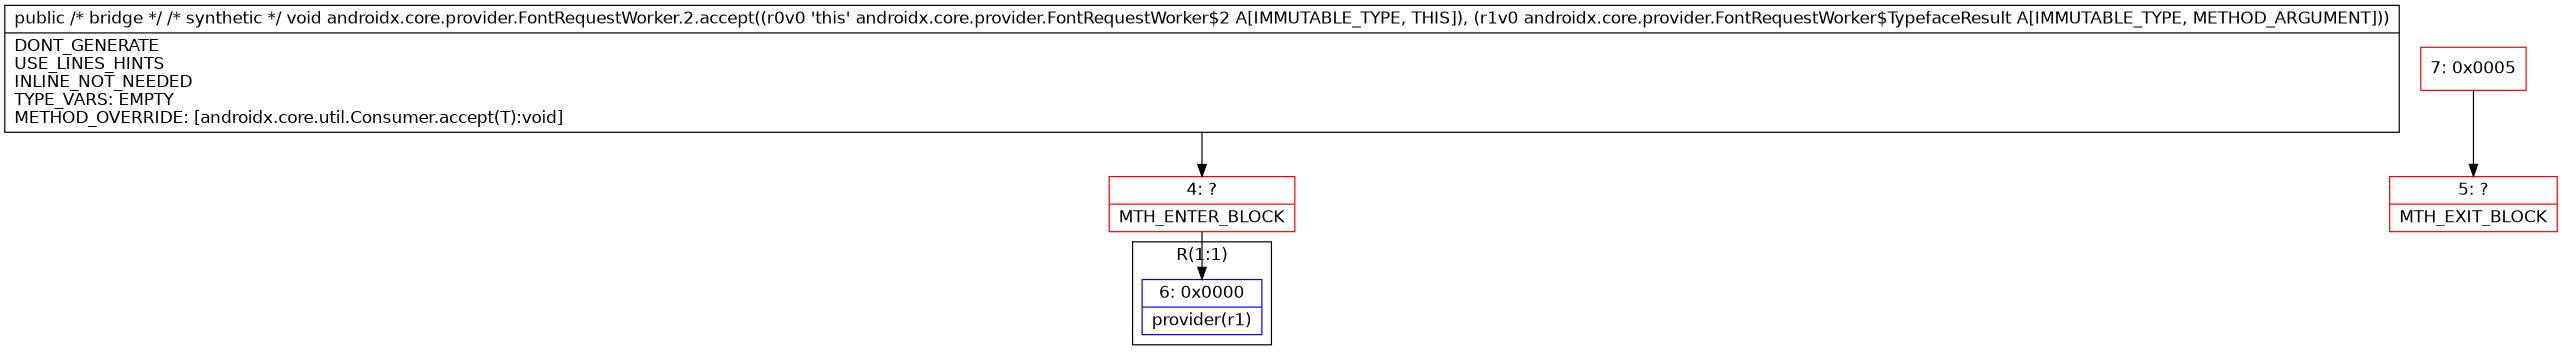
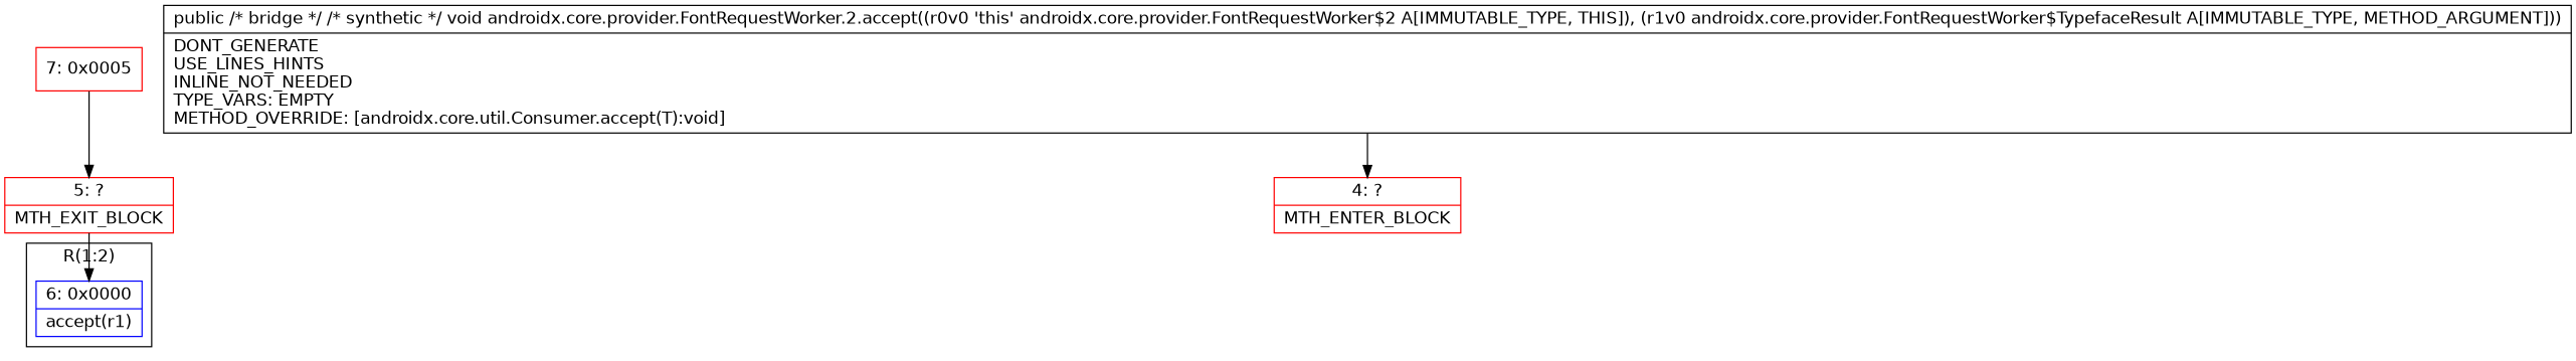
  digraph {
    fontname="DejaVu Sans"
    node [color=red fontname="DejaVu Sans" shape=record]
    edge [fontname="DejaVu Sans"]
-   n1 [color=blue label="{6\:\ 0x0000|provider(r1)\l}"]
+   n1 [color=blue label="{6\:\ 0x0000|accept(r1)\l}"]
    n2 [label="{7\:\ 0x0005}"]
    n3 [label="{5\:\ ?|MTH_EXIT_BLOCK\l}"]
    n4 [label="{4\:\ ?|MTH_ENTER_BLOCK\l}"]
    n5 [label="{public \/* bridge *\/ \/* synthetic *\/ void androidx.core.provider.FontRequestWorker.2.accept((r0v0 'this' androidx.core.provider.FontRequestWorker$2 A[IMMUTABLE_TYPE, THIS]), (r1v0 androidx.core.provider.FontRequestWorker$TypefaceResult A[IMMUTABLE_TYPE, METHOD_ARGUMENT]))  | DONT_GENERATE\lUSE_LINES_HINTS\lINLINE_NOT_NEEDED\lTYPE_VARS: EMPTY\lMETHOD_OVERRIDE: [androidx.core.util.Consumer.accept(T):void]\l}" color=""]
    subgraph cluster_1 {
-     label="R(1:1)"
+     label="R(1:2)"
      n1
    }
    n2 -> n3
-   n4 -> n1
+   n3 -> n1
    n5 -> n4
  }
